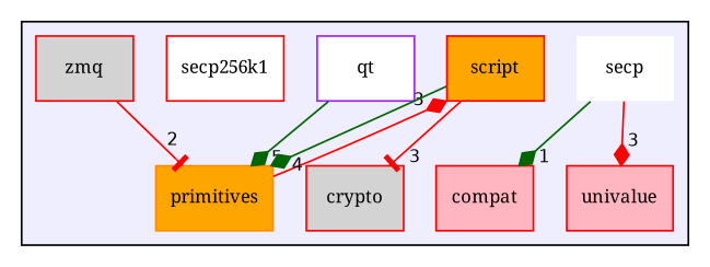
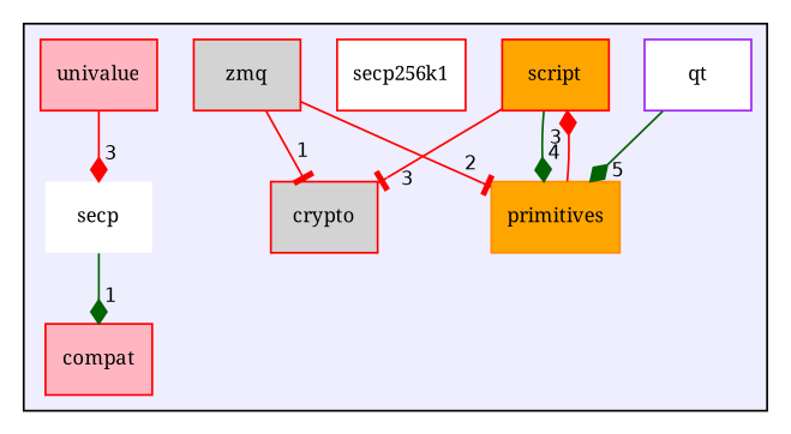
  digraph {
    compound=true
    fontname="Noto Serif"
    node [color=red fillcolor=white fontname="Noto Serif" fontsize=10 shape=box style=filled]
    edge [arrowhead=diamond color=red fontname="Noto Serif" headlabel=3 labeldistance=1.5 labelfontname=Helvetica labelfontsize=10]
    n1 [label=secp shape=plaintext]
    n2 [fillcolor=lightpink label=compat]
    n3 [fillcolor=lightgrey label=crypto]
    n4 [color=darkorange fillcolor=orange label=primitives]
    n5 [color=purple label=qt]
    n6 [fillcolor=orange label=script]
    n7 [label=secp256k1]
    n8 [fillcolor=lightpink label=univalue]
    n9 [fillcolor=lightgrey label=zmq]
    subgraph cluster_1 {
      bgcolor="#eeeeff"
      pencolor=black
      n1
      n2
      n3
      n4
      n5
      n6
      n7
      n8
      n9
    }
    n1 -> n2 [color=darkgreen headlabel=1]
-   n1 -> n8
+   n8 -> n1
    n4 -> n6
    n5 -> n4 [color=darkgreen headlabel=5]
    n6 -> n3 [arrowhead=tee]
    n6 -> n4 [color=darkgreen headlabel=4]
+   n9 -> n3 [arrowhead=tee headlabel=1]
    n9 -> n4 [arrowhead=tee headlabel=2]
  }
